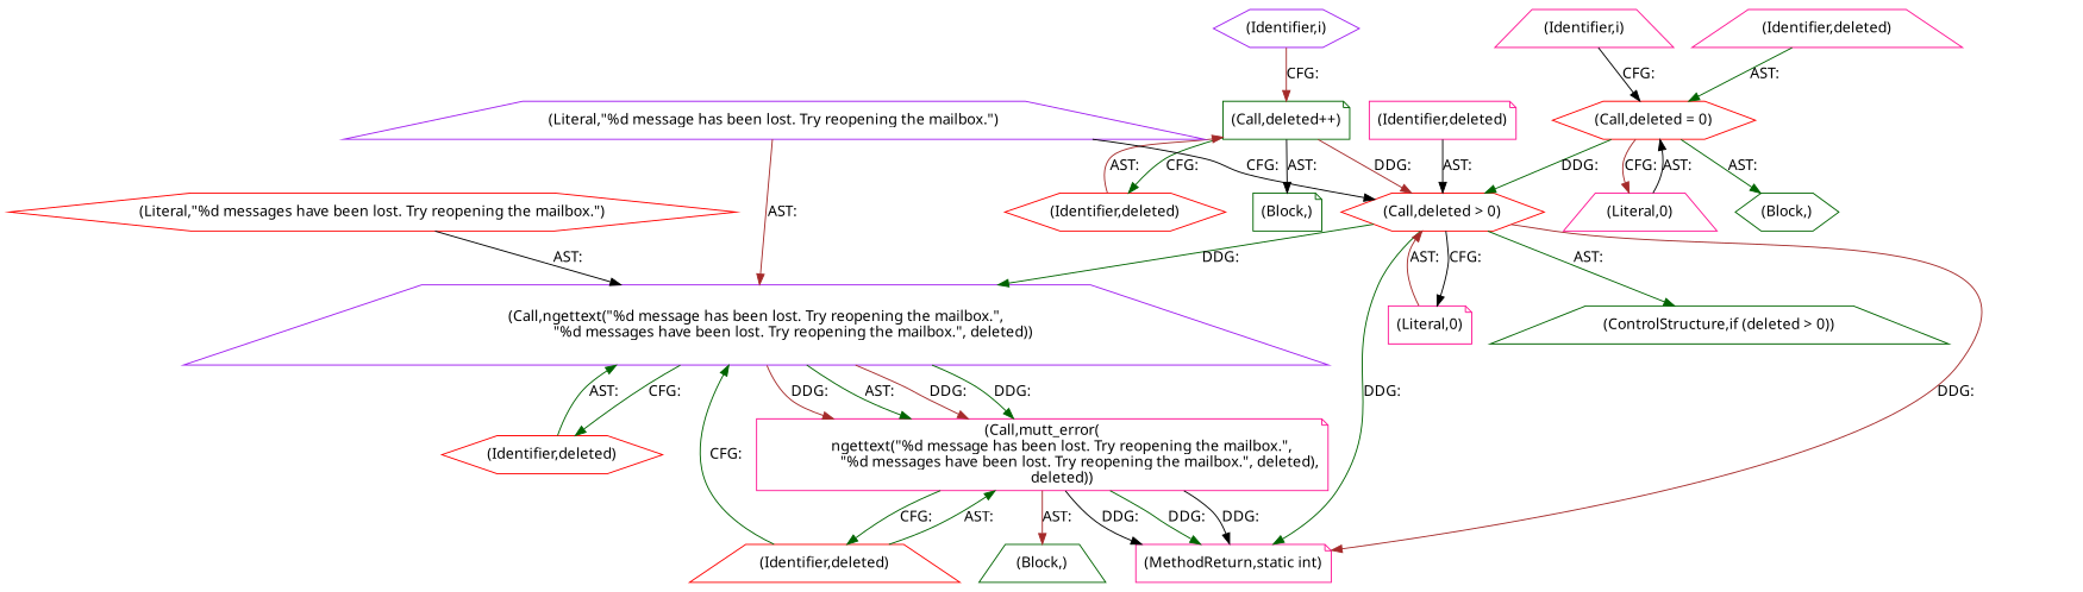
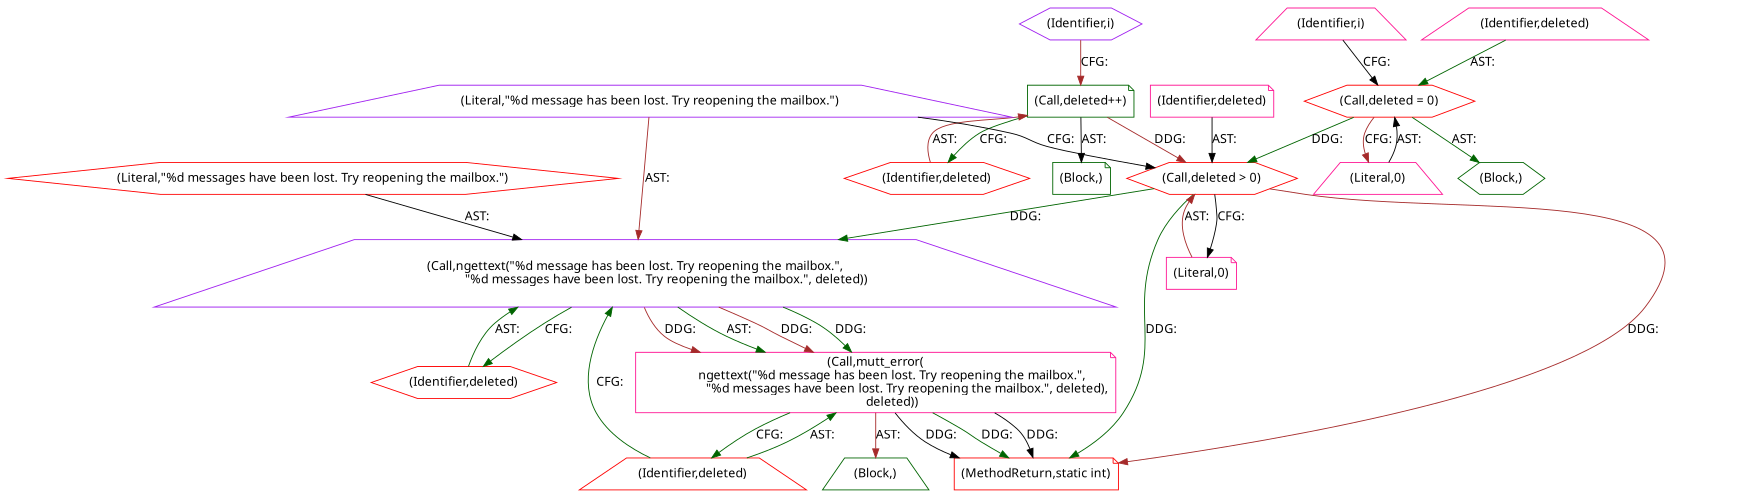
  digraph {
    fontname="Noto Sans"
    node [color=red fontname="Noto Sans" shape=trapezium]
    edge [color=darkgreen fontname="Noto Sans"]
    n1 [label="(Call,deleted = 0)" shape=hexagon]
    n2 [label="(Call,deleted > 0)" shape=hexagon]
    n3 [color=darkgreen label="(Block,)" shape=hexagon]
    n4 [color=deeppink label="(Literal,0)"]
    n5 [color=darkgreen label="(Call,deleted++)" shape=note]
    n6 [color=darkgreen label="(Block,)" shape=note]
    n7 [label="(Identifier,deleted)" shape=hexagon]
    n8 [color=purple label="(Call,ngettext(\"%d message has been lost. Try reopening the mailbox.\",\n                   \"%d messages have been lost. Try reopening the mailbox.\", deleted))"]
-   n9 [color=deeppink label="(MethodReturn,static int)" shape=note]
+   n9 [label="(MethodReturn,static int)" shape=note]
    n10 [color=deeppink label="(Literal,0)" shape=note]
-   n11 [color=darkgreen label="(ControlStructure,if (deleted > 0))"]
    n12 [color=deeppink label="(Call,mutt_error(\n          ngettext(\"%d message has been lost. Try reopening the mailbox.\",\n                   \"%d messages have been lost. Try reopening the mailbox.\", deleted),\n          deleted))" shape=note]
    n13 [label="(Identifier,deleted)" shape=hexagon]
    n14 [label="(Identifier,deleted)"]
    n15 [color=darkgreen label="(Block,)"]
    n16 [label="(Literal,\"%d messages have been lost. Try reopening the mailbox.\")" shape=hexagon]
    n17 [color=deeppink label="(Identifier,deleted)"]
    n18 [color=deeppink label="(Identifier,deleted)" shape=note]
    n19 [color=deeppink label="(Identifier,i)"]
    n20 [color=purple label="(Literal,\"%d message has been lost. Try reopening the mailbox.\")"]
    n21 [color=purple label="(Identifier,i)" shape=hexagon]
    n1 -> n2 [label="DDG: "]
    n1 -> n3 [label="AST: "]
    n1 -> n4 [color=brown label="CFG: "]
    n2 -> n8 [label="DDG: "]
    n2 -> n9 [label="DDG: "]
    n2 -> n9 [color=brown label="DDG: "]
    n2 -> n10 [color=black label="CFG: "]
-   n2 -> n11 [label="AST: "]
    n4 -> n1 [color=black label="AST: "]
    n5 -> n2 [color=brown label="DDG: "]
    n5 -> n6 [color=black label="AST: "]
    n5 -> n7 [label="CFG: "]
    n7 -> n5 [color=brown label="AST: "]
    n8 -> n12 [label="AST: "]
    n8 -> n12 [color=brown label="DDG: "]
    n8 -> n12 [label="DDG: "]
    n8 -> n12 [color=brown label="DDG: "]
    n8 -> n13 [label="CFG: "]
    n10 -> n2 [color=brown label="AST: "]
    n12 -> n9 [color=black label="DDG: "]
    n12 -> n9 [label="DDG: "]
    n12 -> n9 [color=black label="DDG: "]
    n12 -> n14 [label="CFG: "]
    n12 -> n15 [color=brown label="AST: "]
    n13 -> n8 [label="AST: "]
    n14 -> n8 [label="CFG: "]
    n14 -> n12 [label="AST: "]
    n16 -> n8 [color=black label="AST: "]
    n17 -> n1 [label="AST: "]
    n18 -> n2 [color=black label="AST: "]
    n19 -> n1 [color=black label="CFG: "]
    n20 -> n2 [color=black label="CFG: "]
    n20 -> n8 [color=brown label="AST: "]
    n21 -> n5 [color=brown label="CFG: "]
  }
